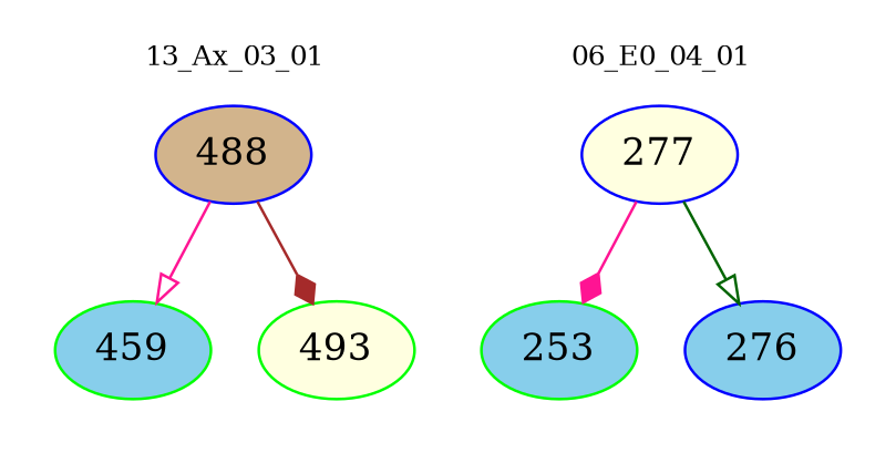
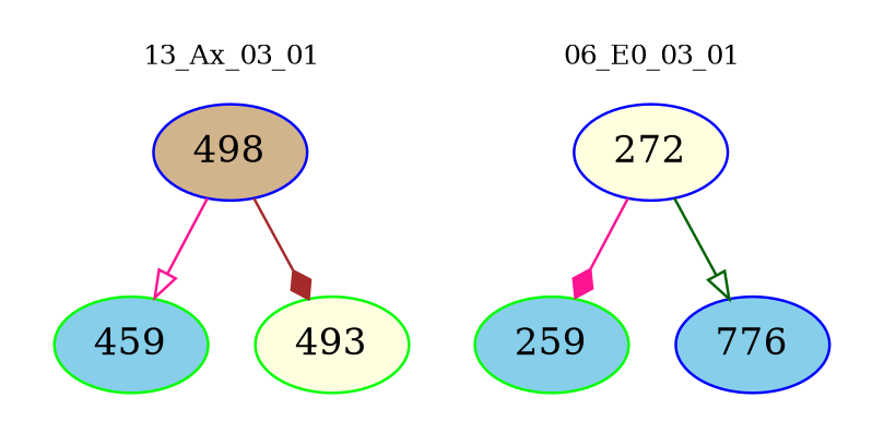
  digraph {
    node [color=blue fillcolor=skyblue style=filled]
    edge [arrowhead=onormal color=deeppink]
-   n1 [fillcolor=tan label=488]
+   n1 [fillcolor=tan label=498]
    n2 [color=green label=459]
    n3 [color=green fillcolor=lightyellow label=493]
-   n4 [fillcolor=lightyellow label=277]
-   n5 [color=green label=253]
-   n6 [label=276]
+   n4 [fillcolor=lightyellow label=272]
+   n5 [color=green label=259]
+   n6 [label=776]
    subgraph cluster_1 {
      color=white
      fontsize=10
      label="13_Ax_03_01"
      n1
      n2
      n3
    }
    subgraph cluster_2 {
      color=white
      fontsize=10
-     label="06_E0_04_01"
+     label="06_E0_03_01"
      n4
      n5
      n6
    }
    n1 -> n2
    n1 -> n3 [arrowhead=diamond color=brown]
    n4 -> n5 [arrowhead=diamond]
    n4 -> n6 [color=darkgreen]
  }
